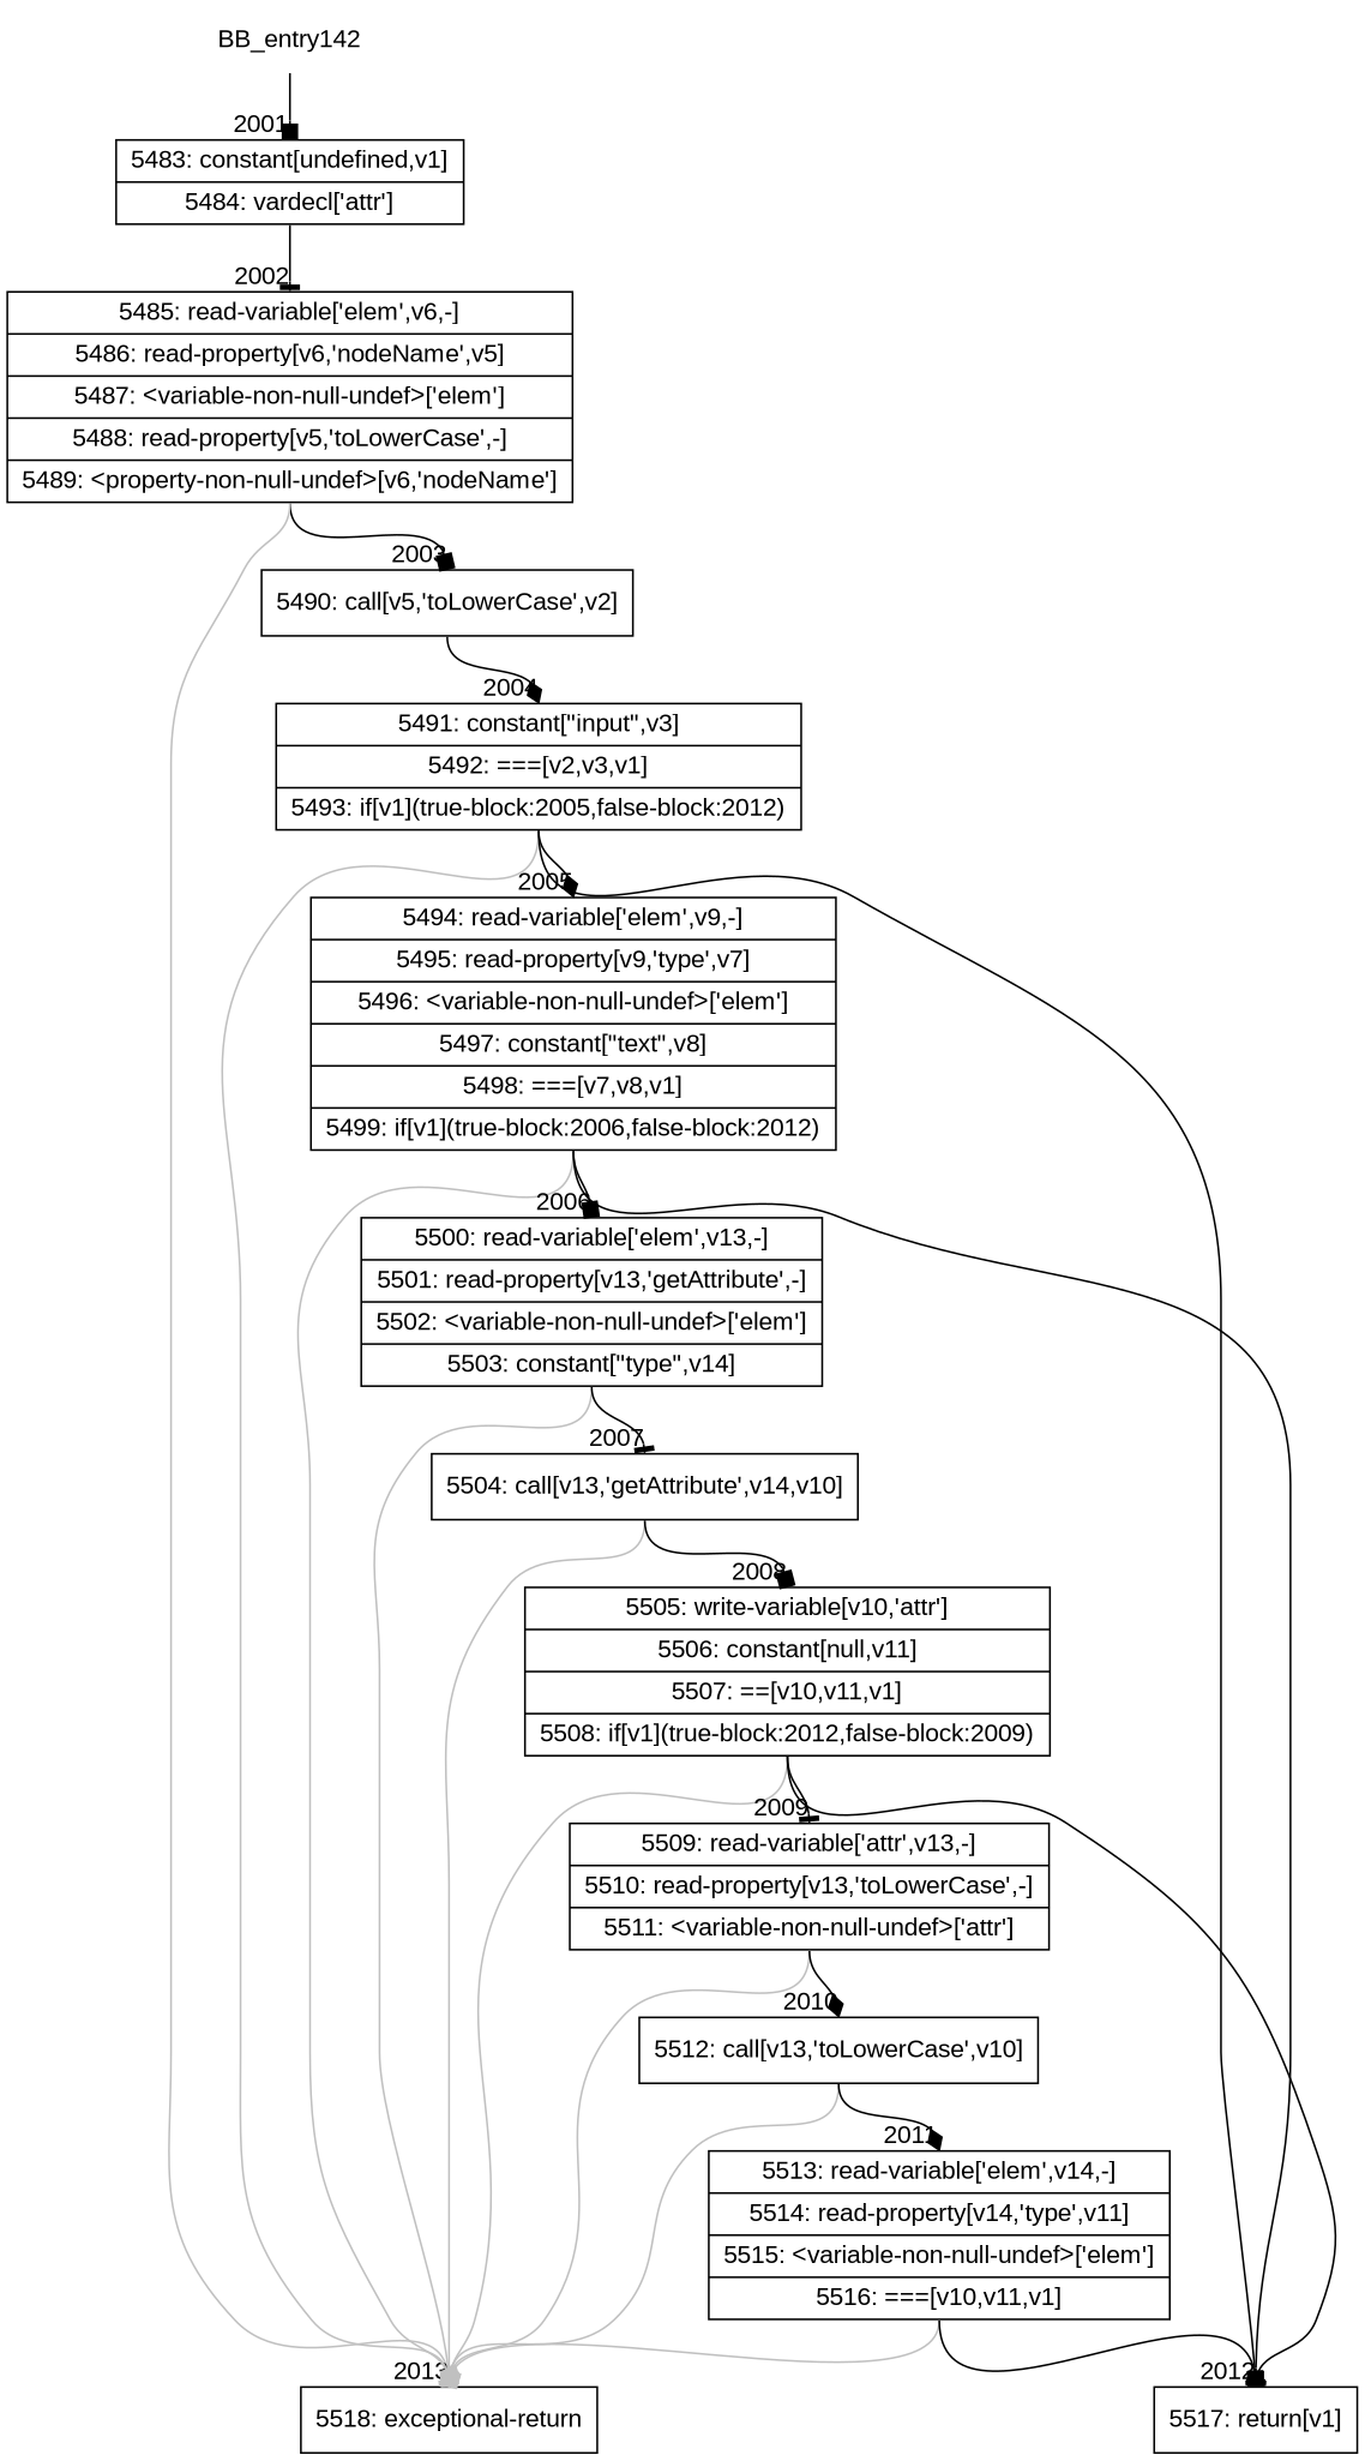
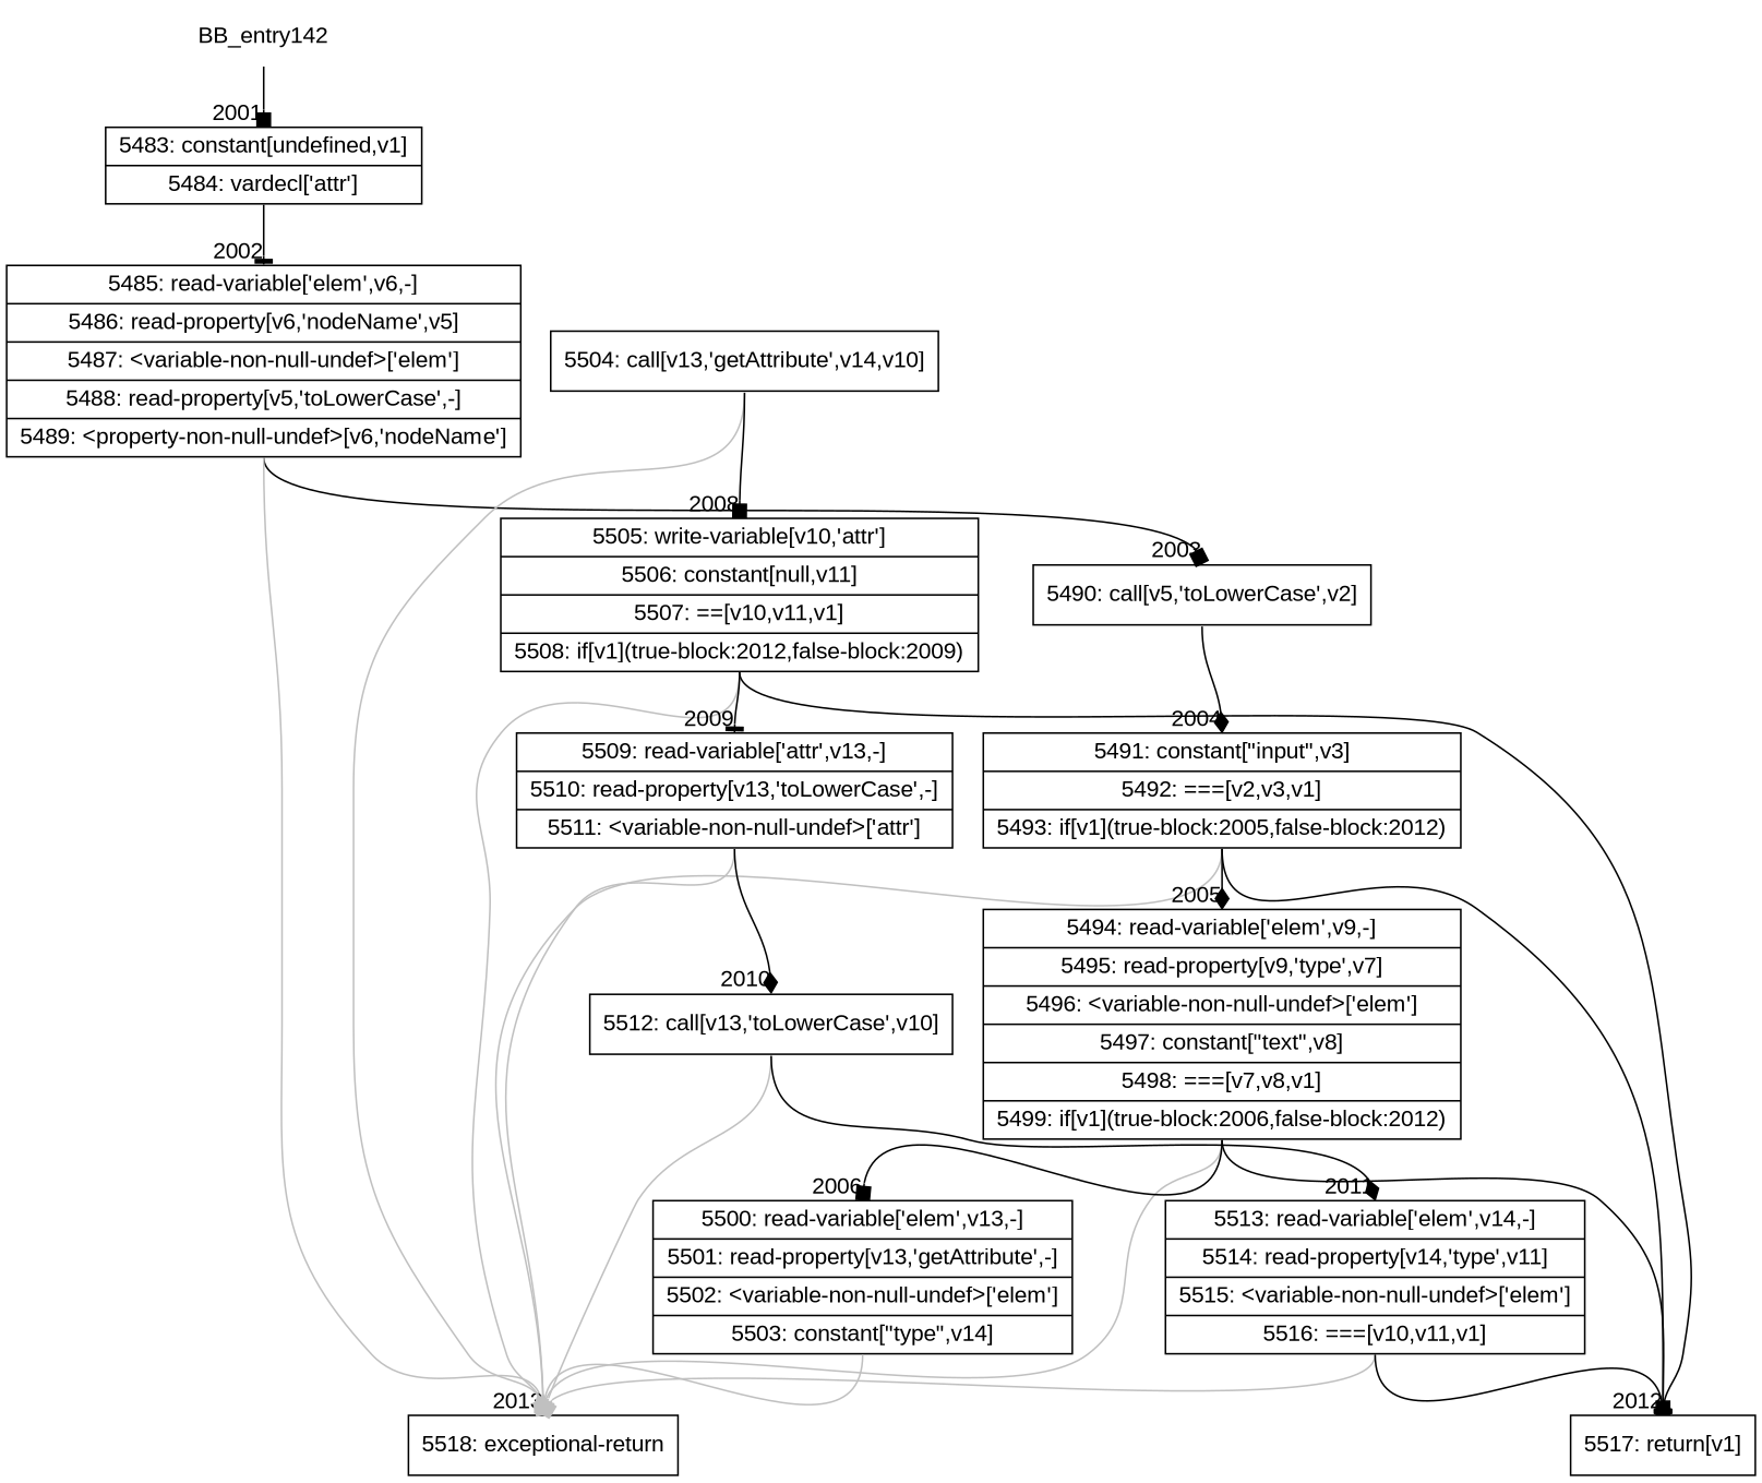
  digraph {
    fontname="Liberation Sans"
    rankdir=TD
    node [fontname="Liberation Sans" shape=record]
    edge [arrowhead=box fontname="Liberation Sans" headport=n tailport=s]
    BB_entry142 [shape=none]
    n2 [label="{5483: constant[undefined,v1]|5484: vardecl['attr']}"]
    n3 [label="{5485: read-variable['elem',v6,-]|5486: read-property[v6,'nodeName',v5]|5487: \<variable-non-null-undef\>['elem']|5488: read-property[v5,'toLowerCase',-]|5489: \<property-non-null-undef\>[v6,'nodeName']}"]
    n4 [label="{5490: call[v5,'toLowerCase',v2]}"]
    n5 [label="{5518: exceptional-return}"]
    n6 [label="{5491: constant[\"input\",v3]|5492: ===[v2,v3,v1]|5493: if[v1](true-block:2005,false-block:2012)}"]
    n7 [label="{5517: return[v1]}"]
    n8 [label="{5494: read-variable['elem',v9,-]|5495: read-property[v9,'type',v7]|5496: \<variable-non-null-undef\>['elem']|5497: constant[\"text\",v8]|5498: ===[v7,v8,v1]|5499: if[v1](true-block:2006,false-block:2012)}"]
    n9 [label="{5500: read-variable['elem',v13,-]|5501: read-property[v13,'getAttribute',-]|5502: \<variable-non-null-undef\>['elem']|5503: constant[\"type\",v14]}"]
    n10 [label="{5504: call[v13,'getAttribute',v14,v10]}"]
    n11 [label="{5505: write-variable[v10,'attr']|5506: constant[null,v11]|5507: ==[v10,v11,v1]|5508: if[v1](true-block:2012,false-block:2009)}"]
    n12 [label="{5509: read-variable['attr',v13,-]|5510: read-property[v13,'toLowerCase',-]|5511: \<variable-non-null-undef\>['attr']}"]
    n13 [label="{5512: call[v13,'toLowerCase',v10]}"]
    n14 [label="{5513: read-variable['elem',v14,-]|5514: read-property[v14,'type',v11]|5515: \<variable-non-null-undef\>['elem']|5516: ===[v10,v11,v1]}"]
    BB_entry142 -> n2 [headlabel="    2001"]
    n2 -> n3 [arrowhead=tee headlabel="      2002"]
    n3 -> n4 [headlabel="      2003"]
    n3 -> n5 [arrowhead=diamond color=gray headlabel="      2013"]
    n4 -> n6 [arrowhead=diamond headlabel="      2004"]
    n6 -> n5 [arrowhead=tee color=gray]
    n6 -> n7 [headlabel="      2012"]
    n6 -> n8 [arrowhead=diamond headlabel="      2005"]
    n8 -> n5 [arrowhead=tee color=gray]
-   n8 -> n7
+   n8 -> n7 [arrowhead=tee]
    n8 -> n9 [headlabel="      2006"]
    n9 -> n5 [color=gray]
-   n9 -> n10 [arrowhead=tee headlabel="      2007"]
    n10 -> n5 [color=gray]
    n10 -> n11 [headlabel="      2008"]
    n11 -> n5 [arrowhead=diamond color=gray]
    n11 -> n7 [arrowhead=tee]
    n11 -> n12 [arrowhead=tee headlabel="      2009"]
    n12 -> n5 [arrowhead=diamond color=gray]
    n12 -> n13 [arrowhead=diamond headlabel="      2010"]
    n13 -> n5 [color=gray]
    n13 -> n14 [arrowhead=diamond headlabel="      2011"]
    n14 -> n5 [color=gray]
    n14 -> n7 [arrowhead=tee]
  }
